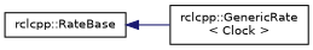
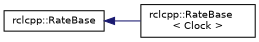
  digraph {
    rankdir=LR
    node [color=black fillcolor=white fontname=Helvetica fontsize=10 shape=record style=filled]
    n1 [height=0.2 label="rclcpp::RateBase" width=0.4]
-   n2 [height=0.2 label="rclcpp::GenericRate\l\< Clock \>" width=0.4]
+   n2 [height=0.2 label="rclcpp::RateBase\l\< Clock \>" width=0.4]
    n1 -> n2 [color=midnightblue dir=back fontname=Helvetica fontsize=10 labelfontname=Helvetica labelfontsize=10 style=solid]
  }
